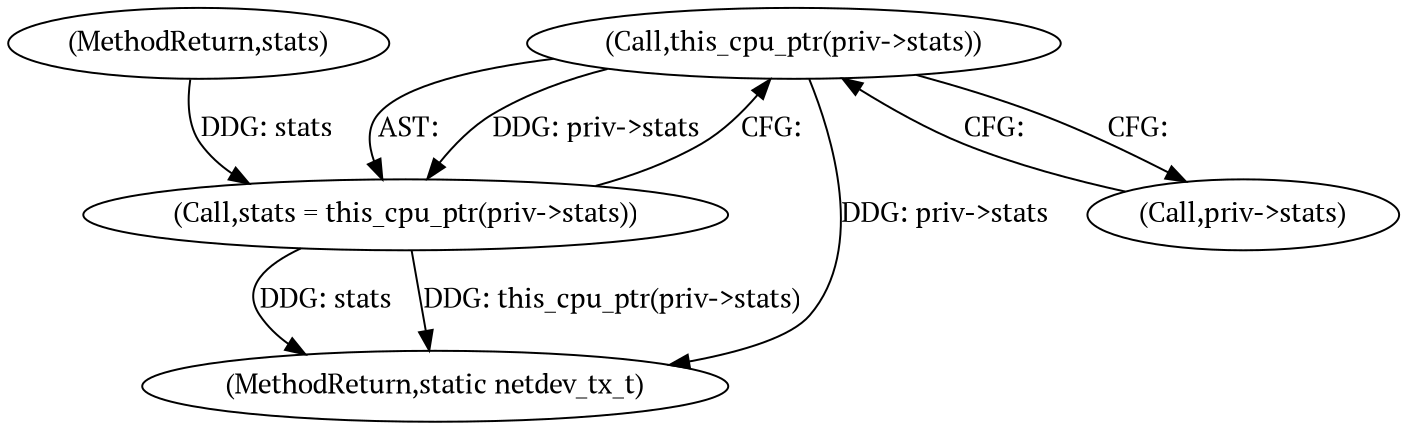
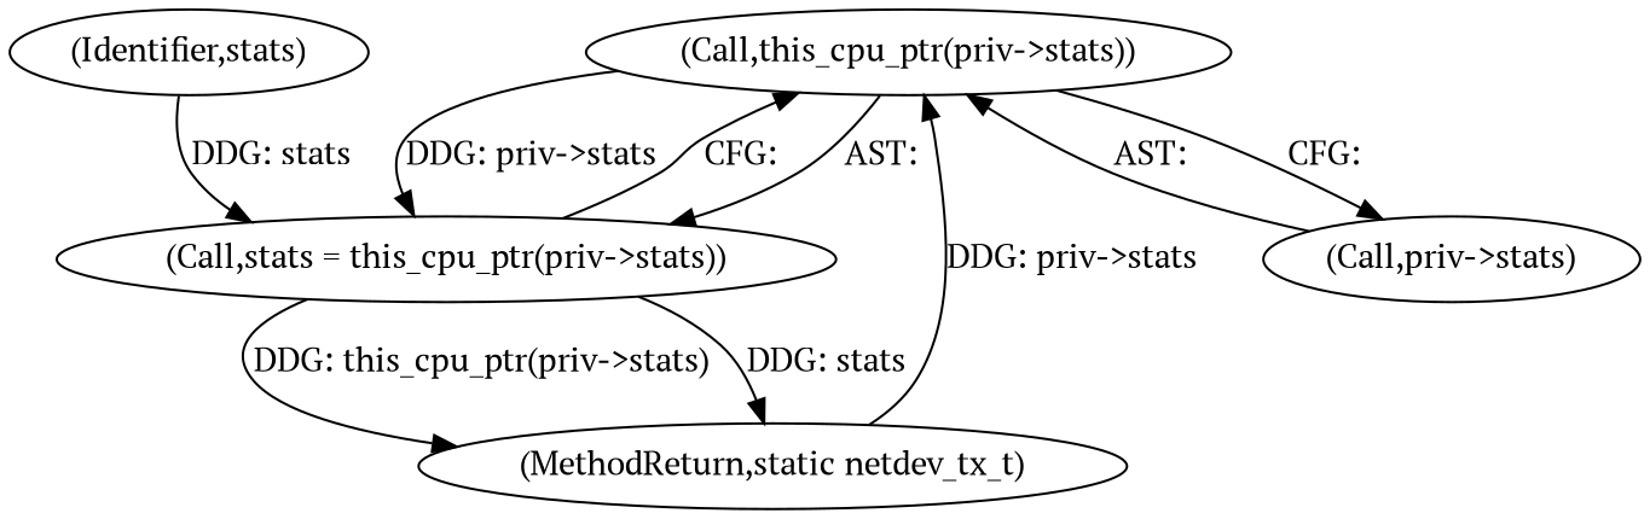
  digraph {
    fontname="PT Serif"
    node [fontname="PT Serif"]
    edge [fontname="PT Serif"]
    n1 [label="(Call,this_cpu_ptr(priv->stats))"]
    n2 [label="(Call,stats = this_cpu_ptr(priv->stats))"]
    n3 [label="(MethodReturn,static netdev_tx_t)"]
    n4 [label="(Call,priv->stats)"]
-   n5 [label="(MethodReturn,stats)"]
+   n5 [label="(Identifier,stats)"]
    n1 -> n2 [label="AST: "]
    n1 -> n2 [label="DDG: priv->stats"]
-   n1 -> n3 [label="DDG: priv->stats"]
+   n3 -> n1 [label="DDG: priv->stats"]
    n1 -> n4 [label="CFG: "]
    n2 -> n1 [label="CFG: "]
    n2 -> n3 [label="DDG: stats"]
    n2 -> n3 [label="DDG: this_cpu_ptr(priv->stats)"]
-   n4 -> n1 [label="CFG: "]
+   n4 -> n1 [label="AST: "]
    n5 -> n2 [label="DDG: stats"]
  }
